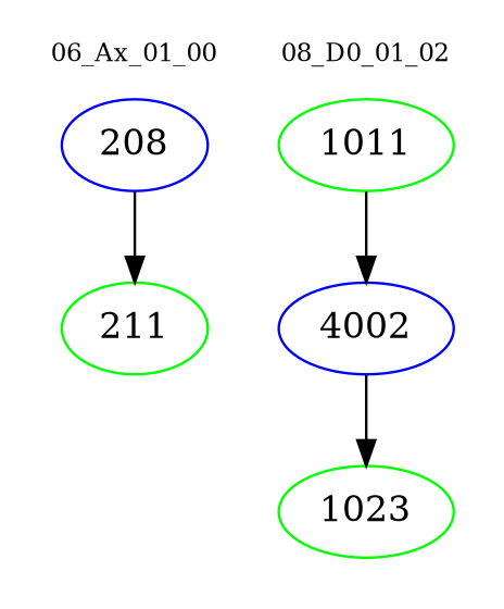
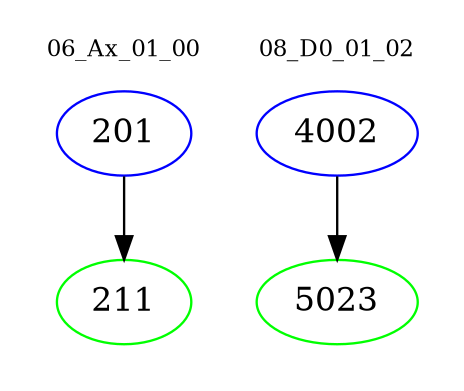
  digraph {
    node [color=green]
    edge [color=black]
-   n1 [color=blue label=208]
+   n1 [color=blue label=201]
    n2 [label=211]
-   n3 [label=1011]
    n4 [color=blue label=4002]
-   n5 [label=1023]
+   n5 [label=5023]
    subgraph cluster_1 {
      color=white
      fontsize=10
      label="06_Ax_01_00"
      n1
      n2
    }
    subgraph cluster_2 {
      color=white
      fontsize=10
      label="08_D0_01_02"
-     n3
      n4
      n5
    }
    n1 -> n2
-   n3 -> n4
    n4 -> n5
  }
